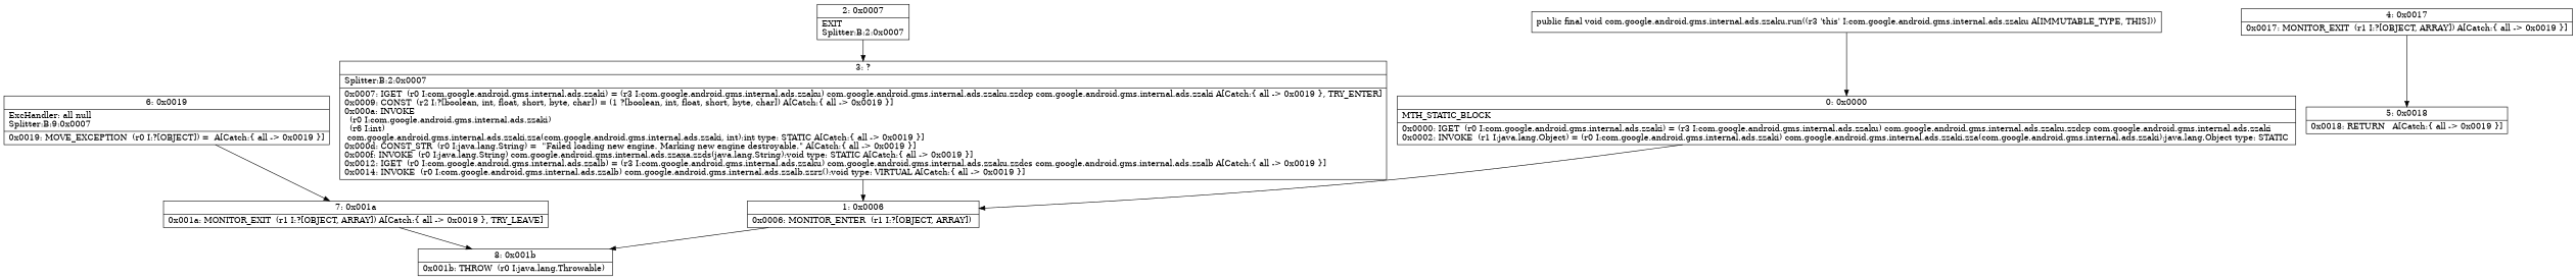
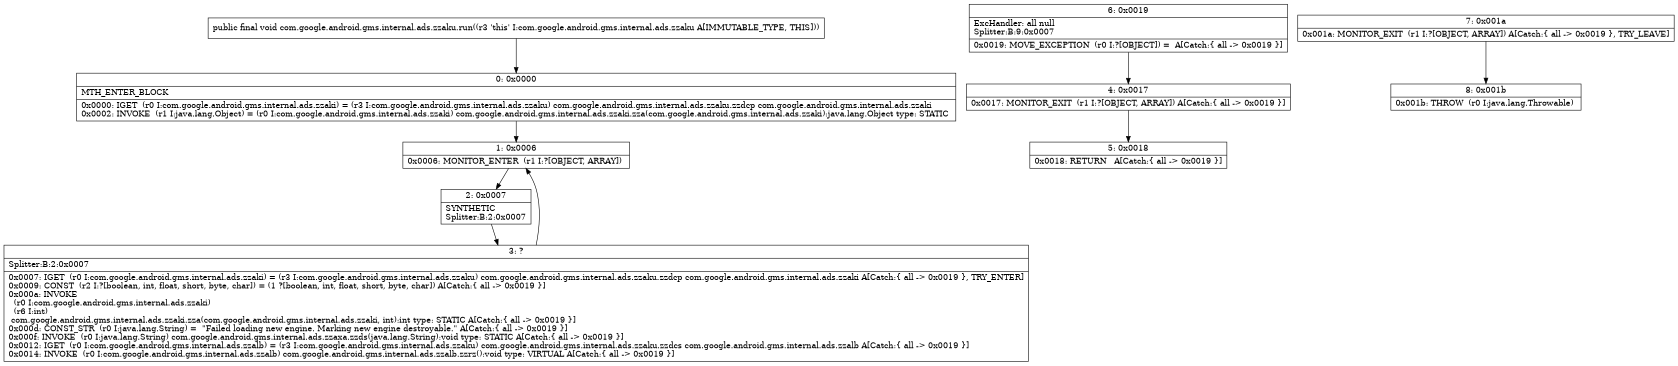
  digraph {
    node [shape=record]
-   n1 [label="{0\:\ 0x0000|MTH_STATIC_BLOCK\l|0x0000: IGET  (r0 I:com.google.android.gms.internal.ads.zzaki) = (r3 I:com.google.android.gms.internal.ads.zzaku) com.google.android.gms.internal.ads.zzaku.zzdcp com.google.android.gms.internal.ads.zzaki \l0x0002: INVOKE  (r1 I:java.lang.Object) = (r0 I:com.google.android.gms.internal.ads.zzaki) com.google.android.gms.internal.ads.zzaki.zza(com.google.android.gms.internal.ads.zzaki):java.lang.Object type: STATIC \l}"]
+   n1 [label="{0\:\ 0x0000|MTH_ENTER_BLOCK\l|0x0000: IGET  (r0 I:com.google.android.gms.internal.ads.zzaki) = (r3 I:com.google.android.gms.internal.ads.zzaku) com.google.android.gms.internal.ads.zzaku.zzdcp com.google.android.gms.internal.ads.zzaki \l0x0002: INVOKE  (r1 I:java.lang.Object) = (r0 I:com.google.android.gms.internal.ads.zzaki) com.google.android.gms.internal.ads.zzaki.zza(com.google.android.gms.internal.ads.zzaki):java.lang.Object type: STATIC \l}"]
    n2 [label="{1\:\ 0x0006|0x0006: MONITOR_ENTER  (r1 I:?[OBJECT, ARRAY]) \l}"]
-   n3 [label="{2\:\ 0x0007|EXIT\lSplitter:B:2:0x0007\l}"]
+   n3 [label="{2\:\ 0x0007|SYNTHETIC\lSplitter:B:2:0x0007\l}"]
    n4 [label="{3\:\ ?|Splitter:B:2:0x0007\l|0x0007: IGET  (r0 I:com.google.android.gms.internal.ads.zzaki) = (r3 I:com.google.android.gms.internal.ads.zzaku) com.google.android.gms.internal.ads.zzaku.zzdcp com.google.android.gms.internal.ads.zzaki A[Catch:\{ all \-\> 0x0019 \}, TRY_ENTER]\l0x0009: CONST  (r2 I:?[boolean, int, float, short, byte, char]) = (1 ?[boolean, int, float, short, byte, char]) A[Catch:\{ all \-\> 0x0019 \}]\l0x000a: INVOKE  \l  (r0 I:com.google.android.gms.internal.ads.zzaki)\l  (r6 I:int)\l com.google.android.gms.internal.ads.zzaki.zza(com.google.android.gms.internal.ads.zzaki, int):int type: STATIC A[Catch:\{ all \-\> 0x0019 \}]\l0x000d: CONST_STR  (r0 I:java.lang.String) =  \"Failed loading new engine. Marking new engine destroyable.\" A[Catch:\{ all \-\> 0x0019 \}]\l0x000f: INVOKE  (r0 I:java.lang.String) com.google.android.gms.internal.ads.zzaxa.zzds(java.lang.String):void type: STATIC A[Catch:\{ all \-\> 0x0019 \}]\l0x0012: IGET  (r0 I:com.google.android.gms.internal.ads.zzalb) = (r3 I:com.google.android.gms.internal.ads.zzaku) com.google.android.gms.internal.ads.zzaku.zzdcs com.google.android.gms.internal.ads.zzalb A[Catch:\{ all \-\> 0x0019 \}]\l0x0014: INVOKE  (r0 I:com.google.android.gms.internal.ads.zzalb) com.google.android.gms.internal.ads.zzalb.zzrz():void type: VIRTUAL A[Catch:\{ all \-\> 0x0019 \}]\l}"]
    n5 [label="{6\:\ 0x0019|ExcHandler: all null\lSplitter:B:9:0x0007\l|0x0019: MOVE_EXCEPTION  (r0 I:?[OBJECT]) =  A[Catch:\{ all \-\> 0x0019 \}]\l}"]
    n6 [label="{7\:\ 0x001a|0x001a: MONITOR_EXIT  (r1 I:?[OBJECT, ARRAY]) A[Catch:\{ all \-\> 0x0019 \}, TRY_LEAVE]\l}"]
    n7 [label="{4\:\ 0x0017|0x0017: MONITOR_EXIT  (r1 I:?[OBJECT, ARRAY]) A[Catch:\{ all \-\> 0x0019 \}]\l}"]
    n8 [label="{5\:\ 0x0018|0x0018: RETURN   A[Catch:\{ all \-\> 0x0019 \}]\l}"]
    n9 [label="{8\:\ 0x001b|0x001b: THROW  (r0 I:java.lang.Throwable) \l}"]
    n10 [label="{public final void com.google.android.gms.internal.ads.zzaku.run((r3 'this' I:com.google.android.gms.internal.ads.zzaku A[IMMUTABLE_TYPE, THIS])) }"]
    n1 -> n2
-   n2 -> n9
+   n2 -> n3
    n3 -> n4
    n4 -> n2
-   n5 -> n6
+   n5 -> n7
    n6 -> n9
    n7 -> n8
    n10 -> n1
  }
